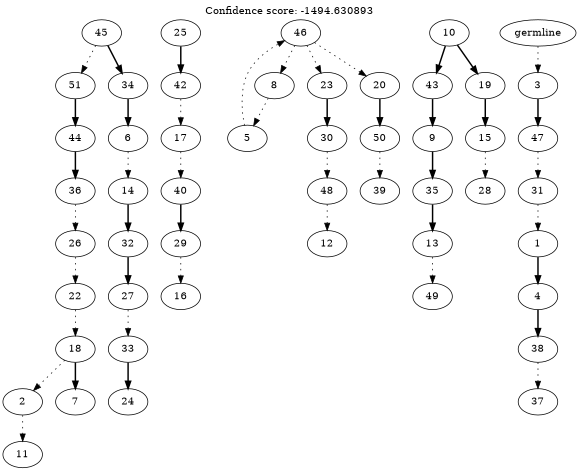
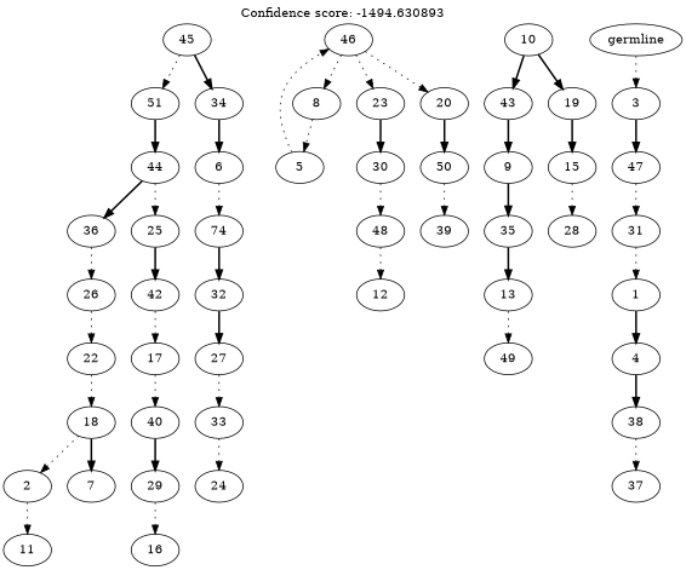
  digraph {
    label="Confidence score: -1494.630893"
    labelloc=t
    edge [style=dotted]
    n1 [label=2]
    n2 [label=11]
    n3 [label=7]
    n4 [label=18]
    n5 [label=22]
    n6 [label=26]
    n7 [label=36]
    n8 [label=29]
    n9 [label=16]
    n10 [label=40]
    n11 [label=17]
    n12 [label=42]
    n13 [label=25]
    n14 [label=44]
    n15 [label=51]
    n16 [label=33]
    n17 [label=24]
    n18 [label=27]
    n19 [label=32]
-   n20 [label=14]
+   n20 [label=74]
    n21 [label=6]
    n22 [label=34]
    n23 [label=45]
    n24 [label=12]
    n25 [label=48]
    n26 [label=30]
    n27 [label=23]
    n28 [label=8]
    n29 [label=5]
    n30 [label=46]
    n31 [label=13]
    n32 [label=49]
    n33 [label=35]
    n34 [label=9]
    n35 [label=43]
    n36 [label=15]
    n37 [label=28]
    n38 [label=19]
    n39 [label=10]
    n40 [label=39]
    n41 [label=50]
    n42 [label=20]
    n43 [label=37]
    n44 [label=38]
    n45 [label=4]
    n46 [label=1]
    n47 [label=31]
    n48 [label=47]
    n49 [label=3]
    n50 [label=germline]
    n1 -> n2
    n4 -> n1
    n4 -> n3 [style=bold]
    n5 -> n4
    n6 -> n5
    n7 -> n6
    n8 -> n9
    n10 -> n8 [style=bold]
    n11 -> n10
    n12 -> n11
    n13 -> n12 [style=bold]
    n14 -> n7 [style=bold]
+   n14 -> n13
    n15 -> n14 [style=bold]
-   n16 -> n17 [style=bold]
+   n16 -> n17
    n18 -> n16
    n19 -> n18 [style=bold]
    n20 -> n19 [style=bold]
    n21 -> n20
    n22 -> n21 [style=bold]
    n23 -> n15
    n23 -> n22 [style=bold]
    n25 -> n24
    n26 -> n25
    n27 -> n26 [style=bold]
    n28 -> n29
    n29 -> n30
    n30 -> n27
    n30 -> n28
    n30 -> n42
    n31 -> n32
    n33 -> n31 [style=bold]
    n34 -> n33 [style=bold]
    n35 -> n34 [style=bold]
    n36 -> n37
    n38 -> n36 [style=bold]
    n39 -> n35 [style=bold]
    n39 -> n38 [style=bold]
    n41 -> n40
    n42 -> n41 [style=bold]
    n44 -> n43
    n45 -> n44 [style=bold]
    n46 -> n45 [style=bold]
    n47 -> n46
    n48 -> n47
    n49 -> n48 [style=bold]
    n50 -> n49
  }
